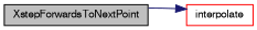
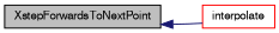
  digraph {
    rankdir=LR
    node [fontname=FreeSans fontsize=10 shape=record]
    n1 [color=black fillcolor=grey75 fontcolor=black height=0.2 label=XstepForwardsToNextPoint style=filled width=0.4]
    n2 [color=red height=0.2 label=interpolate width=0.4]
-   n2 -> n1 [color=midnightblue dir=back fontname=FreeSans fontsize=10 labelfontname=FreeSans labelfontsize=10 style=solid]
+   n1 -> n2 [color=midnightblue dir=back fontname=FreeSans fontsize=10 labelfontname=FreeSans labelfontsize=10 style=solid]
  }
